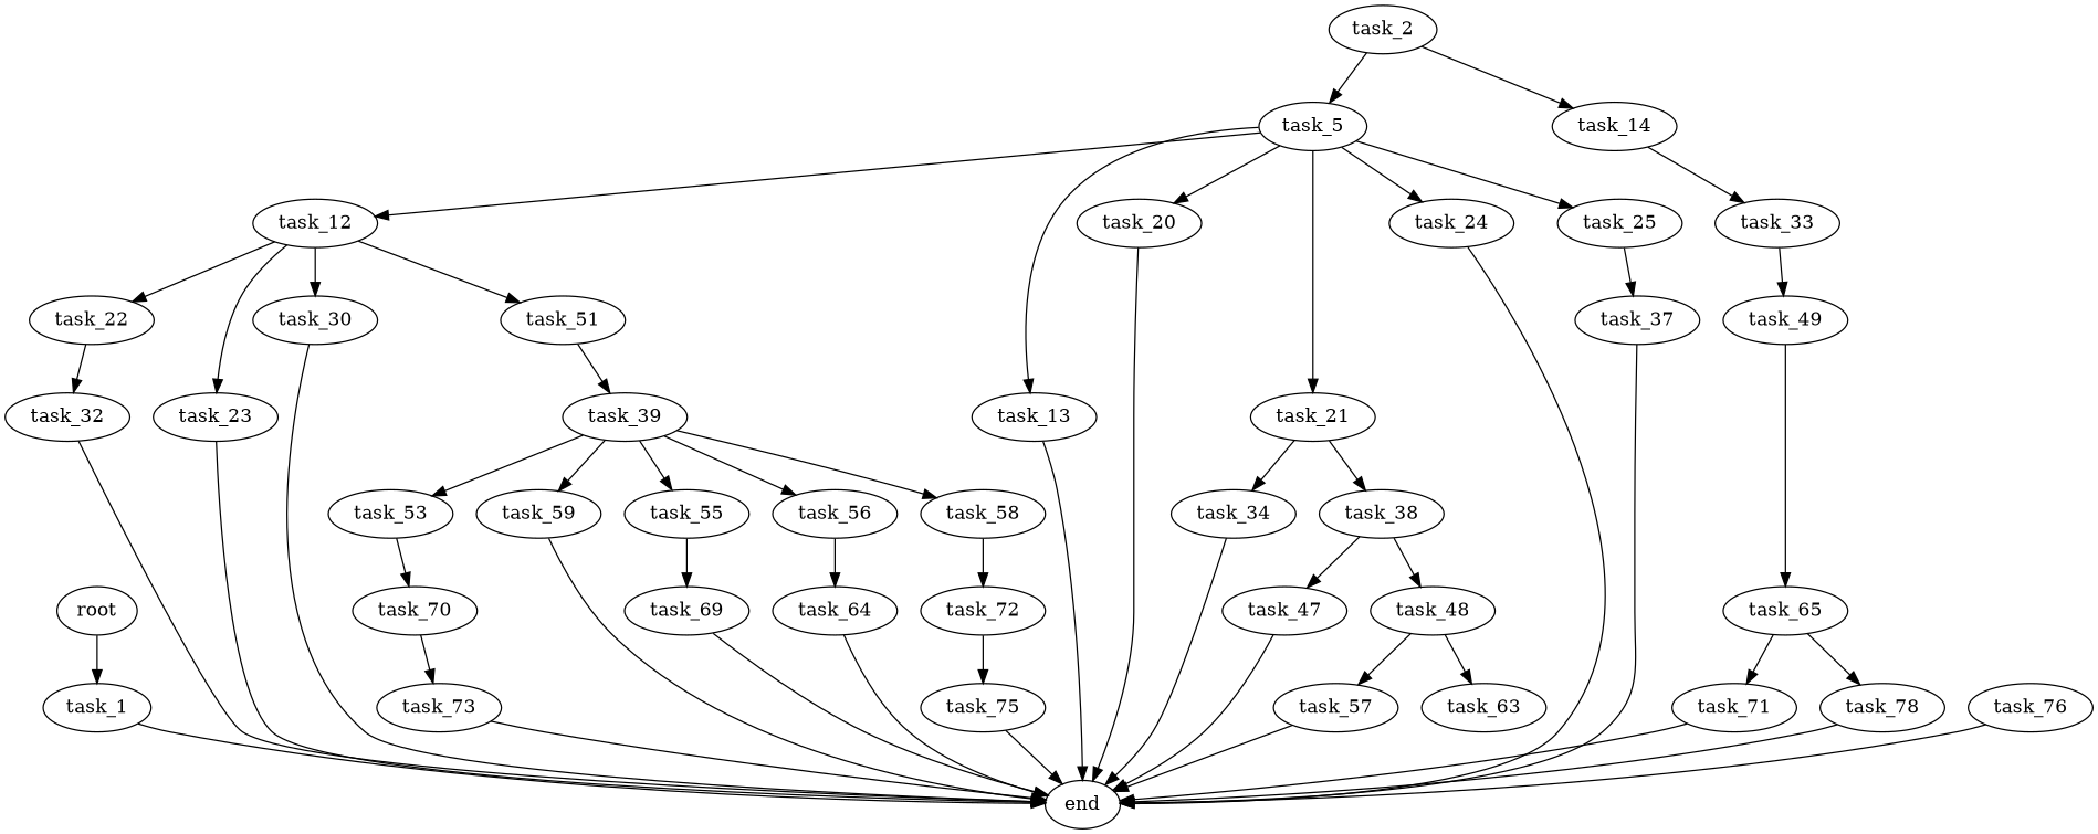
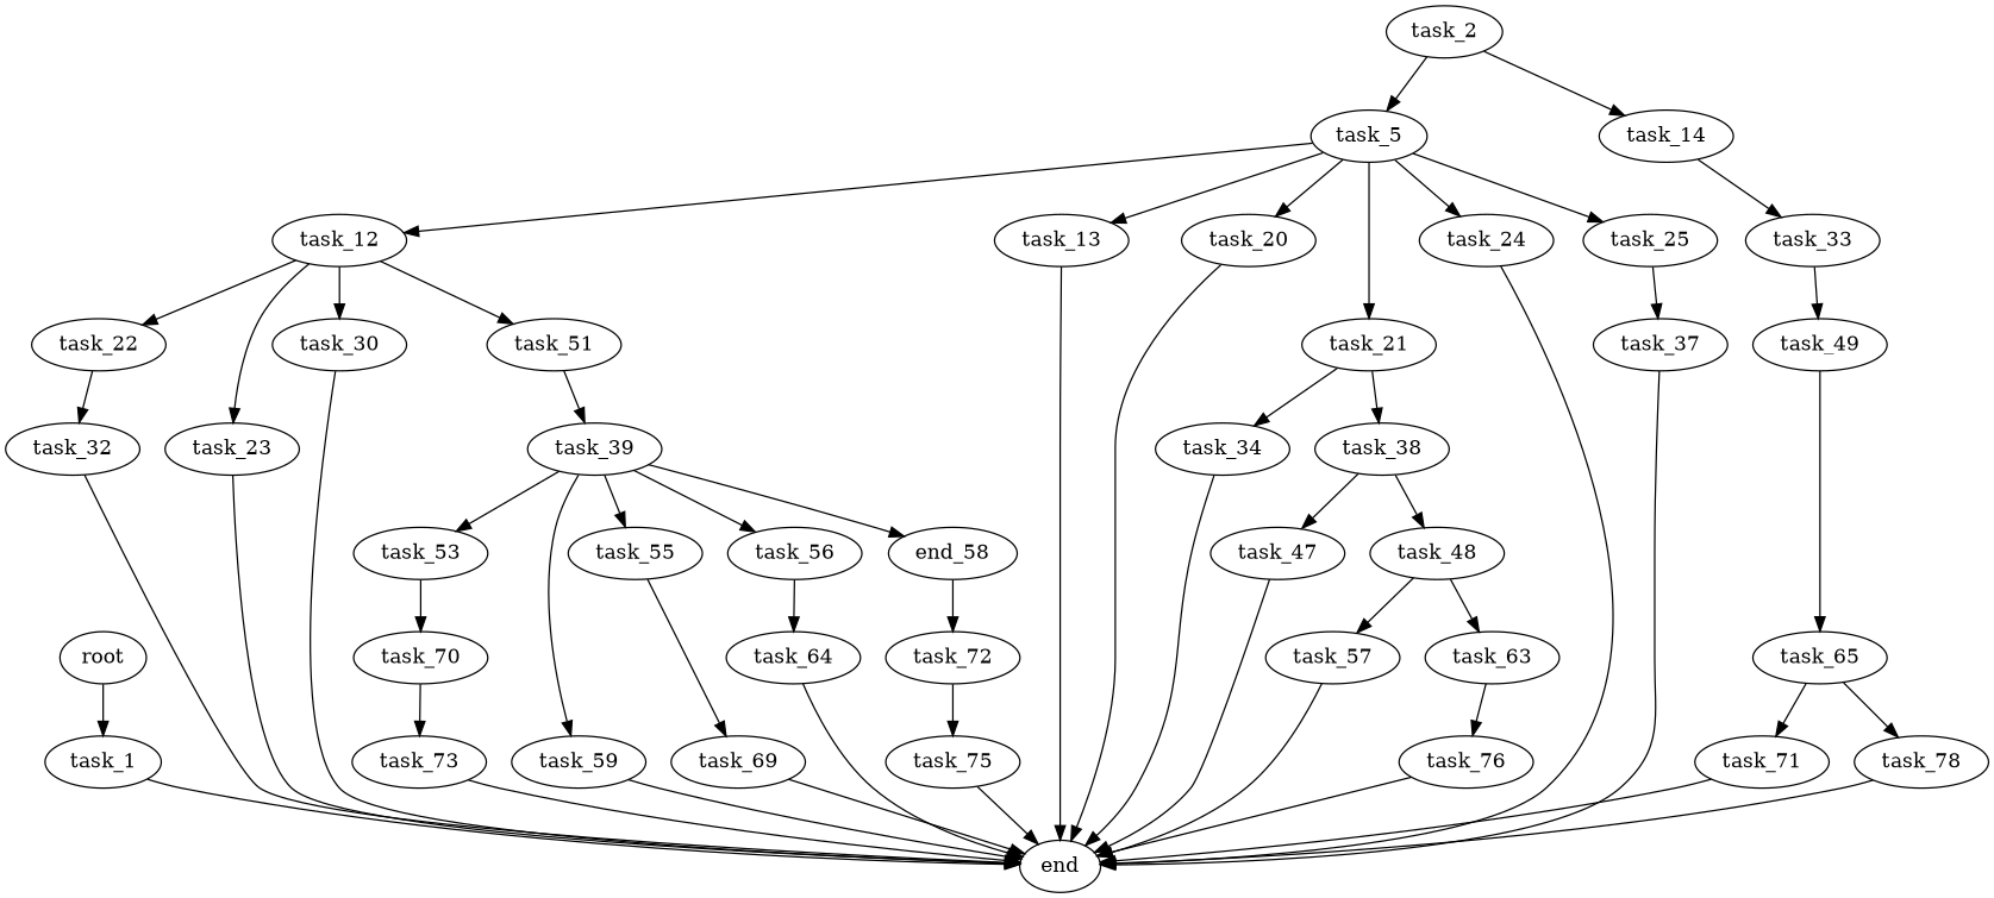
  digraph {
    root
    task_1
    end
    task_2
    task_5
    task_14
    task_12
    task_13
    task_20
    task_21
    task_24
    task_25
    task_33
    task_22
    task_23
    task_30
    n17 [label=task_51]
    task_34
    task_38
    task_37
    task_49
    task_32
    task_39
    task_47
    task_48
    task_53
    n27 [label=task_59]
    task_55
    task_56
-   task_58
+   task_58 [label=end_58]
    task_65
    task_57
    task_63
    task_70
    task_69
    task_64
    task_72
    task_71
    task_78
    task_76
    n41 [label=task_73]
    task_75
    root -> task_1
    task_1 -> end
    task_2 -> task_5
    task_2 -> task_14
    task_5 -> task_12
    task_5 -> task_13
    task_5 -> task_20
    task_5 -> task_21
    task_5 -> task_24
    task_5 -> task_25
    task_14 -> task_33
    task_12 -> task_22
    task_12 -> task_23
    task_12 -> task_30
    task_12 -> n17
    task_13 -> end
    task_20 -> end
    task_21 -> task_34
    task_21 -> task_38
    task_24 -> end
    task_25 -> task_37
    task_33 -> task_49
    task_22 -> task_32
    task_23 -> end
    task_30 -> end
    n17 -> task_39
    task_34 -> end
    task_38 -> task_47
    task_38 -> task_48
    task_37 -> end
    task_49 -> task_65
    task_32 -> end
    task_39 -> task_53
    task_39 -> n27
    task_39 -> task_55
    task_39 -> task_56
    task_39 -> task_58
    task_47 -> end
    task_48 -> task_57
    task_48 -> task_63
    task_53 -> task_70
    n27 -> end
    task_55 -> task_69
    task_56 -> task_64
    task_58 -> task_72
    task_65 -> task_71
    task_65 -> task_78
    task_57 -> end
+   task_63 -> task_76
    task_70 -> n41
    task_69 -> end
    task_64 -> end
    task_72 -> task_75
    task_71 -> end
    task_78 -> end
    task_76 -> end
    n41 -> end
    task_75 -> end
  }
